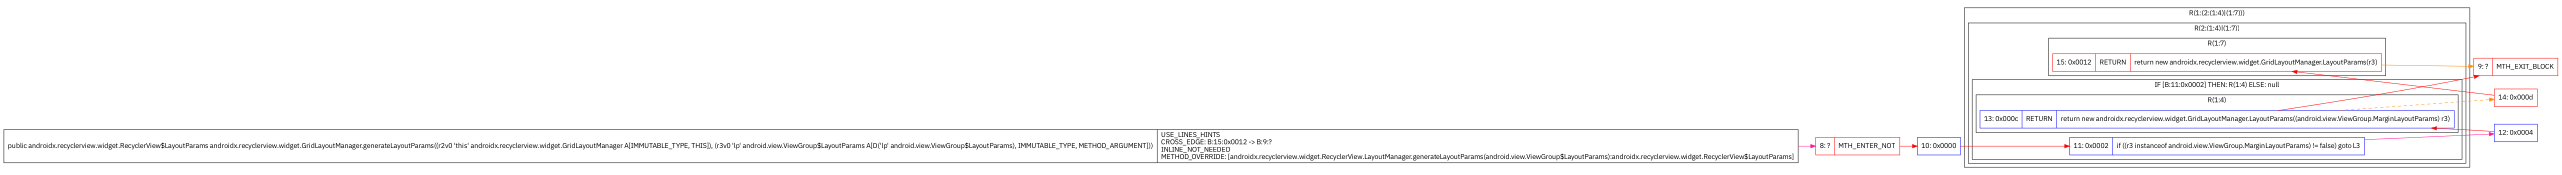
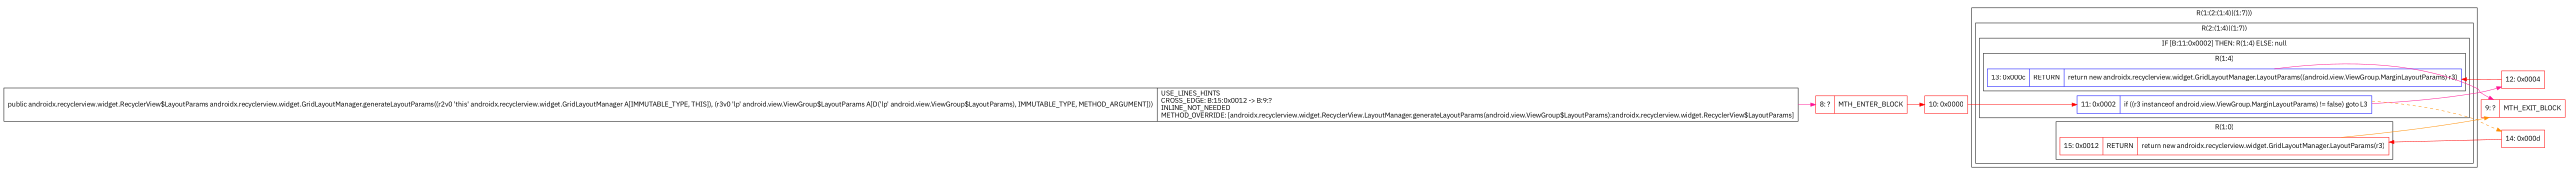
  digraph {
    fontname="IBM Plex Sans"
    rankdir=LR
    node [color=red fontname="IBM Plex Sans" shape=record]
    edge [color=red fontname="IBM Plex Sans"]
    n1 [color=blue label="{13\:\ 0x000c|RETURN\l|return new androidx.recyclerview.widget.GridLayoutManager.LayoutParams((android.view.ViewGroup.MarginLayoutParams) r3)\l}"]
    n2 [color=blue label="{11\:\ 0x0002|if ((r3 instanceof android.view.ViewGroup.MarginLayoutParams) != false) goto L3\l}"]
    n3 [label="{15\:\ 0x0012|RETURN\l|return new androidx.recyclerview.widget.GridLayoutManager.LayoutParams(r3)\l}"]
    n4 [label="{9\:\ ?|MTH_EXIT_BLOCK\l}"]
-   n5 [color=blue label="{12\:\ 0x0004}"]
+   n5 [label="{12\:\ 0x0004}"]
    n6 [label="{14\:\ 0x000d}"]
-   n7 [label="{8\:\ ?|MTH_ENTER_NOT\l}"]
-   n8 [color=blue label="{10\:\ 0x0000}"]
+   n7 [label="{8\:\ ?|MTH_ENTER_BLOCK\l}"]
+   n8 [label="{10\:\ 0x0000}"]
    n9 [label="{public androidx.recyclerview.widget.RecyclerView$LayoutParams androidx.recyclerview.widget.GridLayoutManager.generateLayoutParams((r2v0 'this' androidx.recyclerview.widget.GridLayoutManager A[IMMUTABLE_TYPE, THIS]), (r3v0 'lp' android.view.ViewGroup$LayoutParams A[D('lp' android.view.ViewGroup$LayoutParams), IMMUTABLE_TYPE, METHOD_ARGUMENT]))  | USE_LINES_HINTS\lCROSS_EDGE: B:15:0x0012 \-\> B:9:?\lINLINE_NOT_NEEDED\lMETHOD_OVERRIDE: [androidx.recyclerview.widget.RecyclerView.LayoutManager.generateLayoutParams(android.view.ViewGroup$LayoutParams):androidx.recyclerview.widget.RecyclerView$LayoutParams]\l}" color=""]
    subgraph cluster_1 {
      label="R(1:(2:(1:4)|(1:7)))"
      subgraph cluster_2 {
        label="R(2:(1:4)|(1:7))"
        subgraph cluster_3 {
          label="IF [B:11:0x0002] THEN: R(1:4) ELSE: null"
          n2
          subgraph cluster_4 {
            label="R(1:4)"
            n1
          }
        }
        subgraph cluster_5 {
-         label="R(1:7)"
+         label="R(1:0)"
          n3
        }
      }
    }
-   n1 -> n4
+   n1 -> n4 [color=deeppink]
    n2 -> n5 [color=deeppink]
-   n1 -> n6 [color=darkorange style=dashed]
+   n2 -> n6 [color=darkorange style=dashed]
    n3 -> n4 [color=darkorange]
    n5 -> n1
    n6 -> n3
    n7 -> n8
    n8 -> n2
    n9 -> n7 [color=deeppink]
  }
